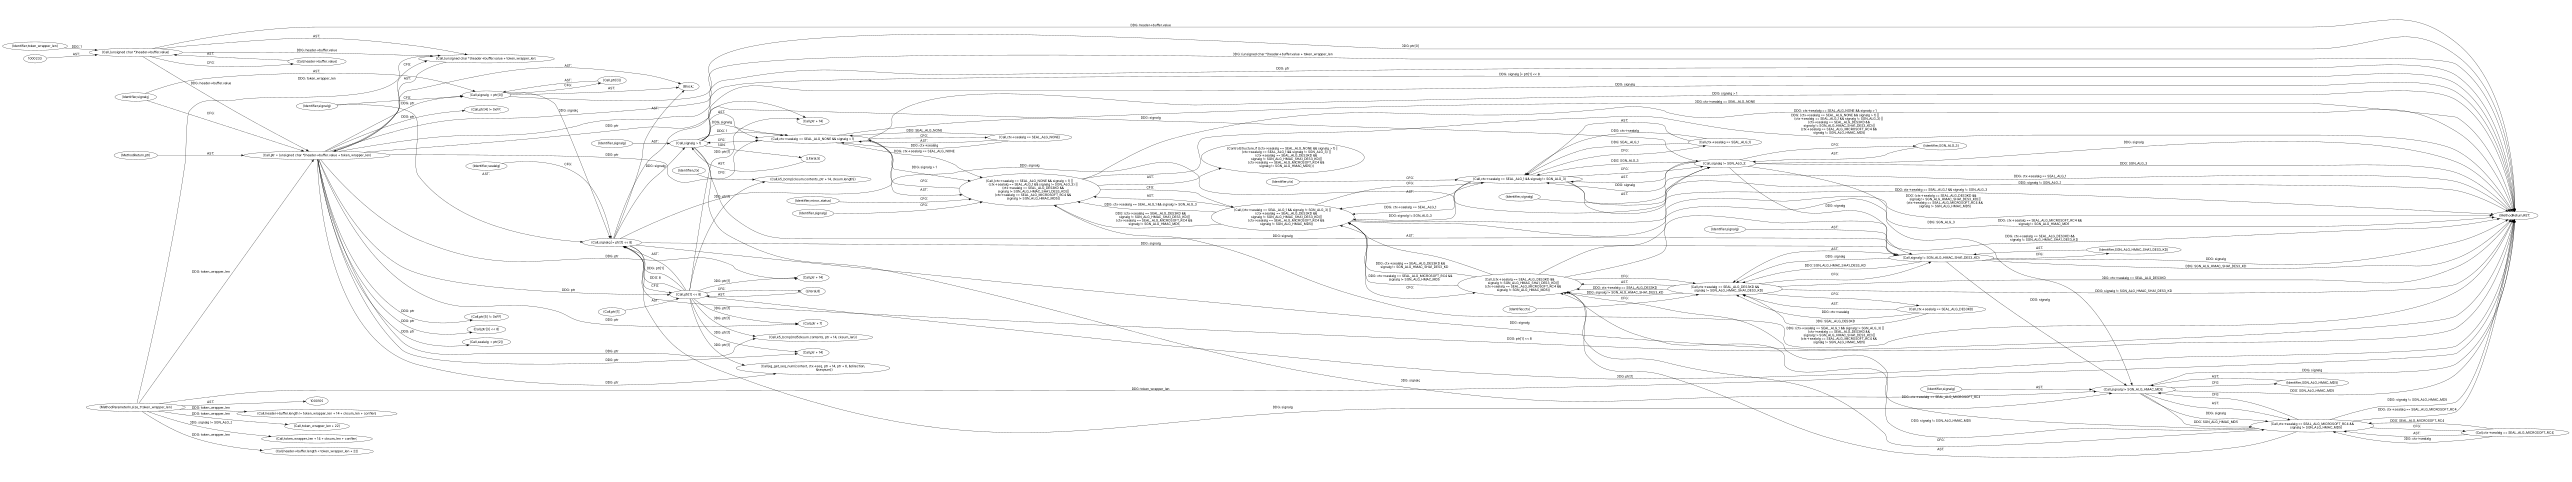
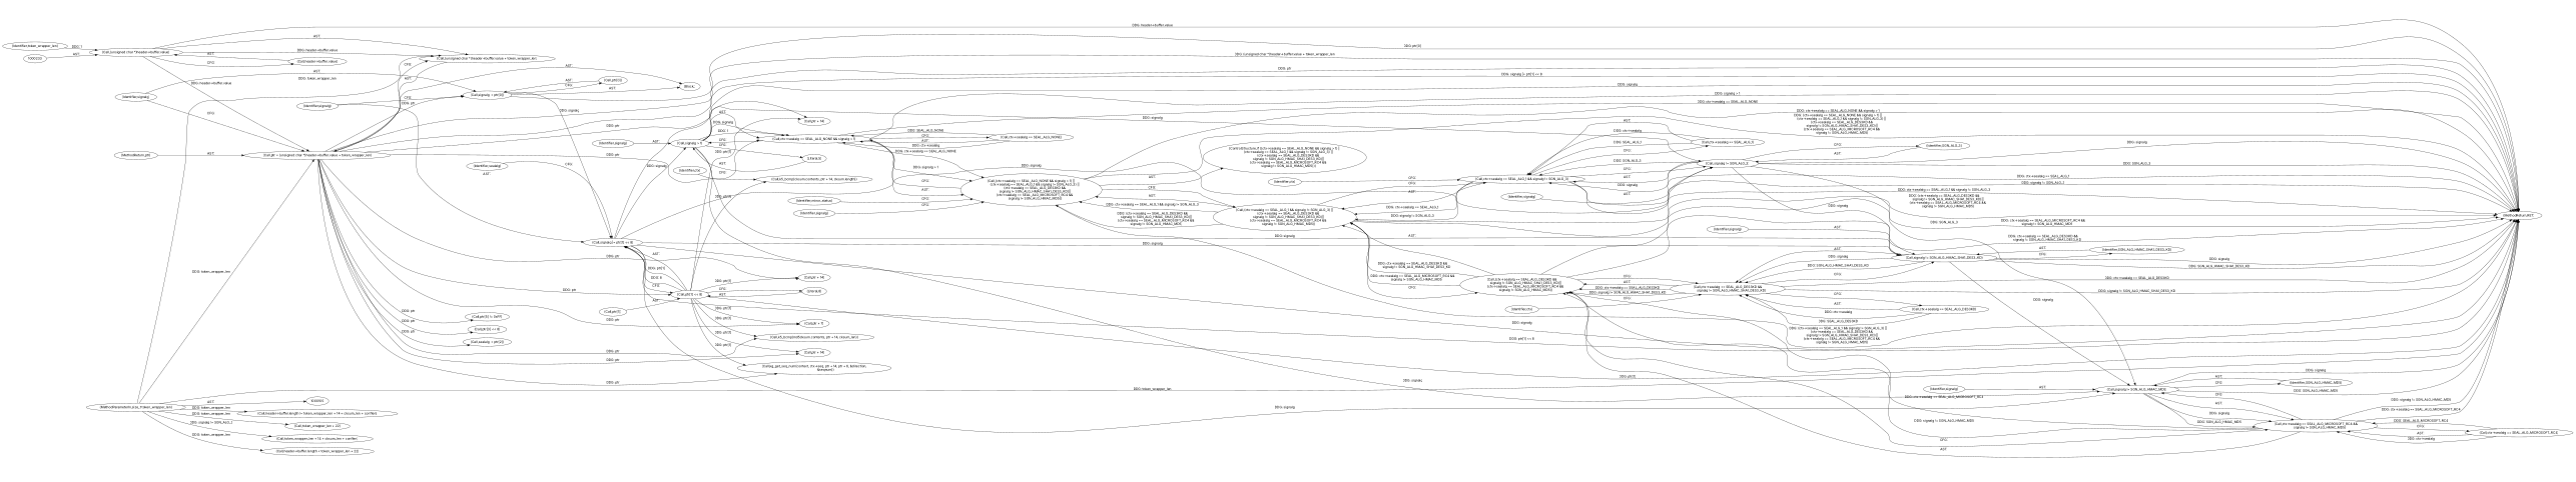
  digraph {
    fontname=Inter
    rankdir=LR
    node [fontname=Inter]
    edge [fontname=Inter]
    n1 [label="(Call,signalg > 1)"]
    n2 [label="(Call,ctx->sealalg == SEAL_ALG_NONE && signalg > 1)"]
    n3 [label="(Call,signalg != SGN_ALG_3)"]
    n4 [label="(Call,signalg != SGN_ALG_HMAC_SHA1_DES3_KD)"]
    n5 [label="(Call,signalg != SGN_ALG_HMAC_MD5)"]
    n6 [label="(MethodReturn,RET)"]
    n7 [label="(Literal,5)"]
    n8 [label="(Call,(ctx->sealalg == SEAL_ALG_NONE && signalg > 1) ||\n        (ctx->sealalg == SEAL_ALG_1 && signalg != SGN_ALG_3) ||\n        (ctx->sealalg == SEAL_ALG_DES3KD &&\n         signalg != SGN_ALG_HMAC_SHA1_DES3_KD)||\n        (ctx->sealalg == SEAL_ALG_MICROSOFT_RC4 &&\n         signalg != SGN_ALG_HMAC_MD5))"]
    n9 [label="(Call,ctx->sealalg == SEAL_ALG_NONE)"]
    n10 [label="(Call,ctx->sealalg == SEAL_ALG_1 && signalg != SGN_ALG_3)"]
    n11 [label="(Identifier,SGN_ALG_3)"]
    n12 [label="(Call,ctx->sealalg == SEAL_ALG_DES3KD &&\n         signalg != SGN_ALG_HMAC_SHA1_DES3_KD)"]
    n13 [label="(Identifier,SGN_ALG_HMAC_SHA1_DES3_KD)"]
    n14 [label="(Call,ctx->sealalg == SEAL_ALG_MICROSOFT_RC4 &&\n         signalg != SGN_ALG_HMAC_MD5)"]
    n15 [label="(Identifier,SGN_ALG_HMAC_MD5)"]
    n16 [label="(Call,signalg |= ptr[1] << 8)"]
    n17 [label="(Call,ptr[1] << 8)"]
    n18 [label="(Block,)"]
    n19 [label="(Call,k5_bcmp(md5cksum.contents, ptr + 14, cksum_len))"]
    n20 [label="(Call,ptr + 14)"]
    n21 [label="(Call,k5_bcmp(cksum.contents, ptr + 14, cksum.length))"]
    n22 [label="(Call,ptr + 14)"]
    n23 [label="(Call,ptr + 7)"]
    n24 [label="(Call,ptr + 14)"]
    n25 [label="(Call,kg_get_seq_num(context, ctx->seq, ptr + 14, ptr + 6, &direction,\n                          &seqnum))"]
    n26 [label="(Literal,8)"]
    n27 [label="(Call,signalg  = ptr[0])"]
    n28 [label="(Call,ptr[0])"]
    n29 [label="(Call,ptr = (unsigned char *)header->buffer.value + token_wrapper_len)"]
    n30 [label="(Call,ptr[5] != 0xFF)"]
    n31 [label="(Call,(unsigned char *)header->buffer.value + token_wrapper_len)"]
    n32 [label="(Call,ptr[3] << 8)"]
    n33 [label="(Call,sealalg  = ptr[2])"]
-   n34 [label="(Call,ptr[4] != 0xFF)"]
    n35 [label="(Call,(unsigned char *)header->buffer.value)"]
    n36 [label="(Call,header->buffer.value)"]
    n37 [label="(MethodParameterIn,size_t token_wrapper_len)"]
    n38 [label="(Call,header->buffer.length != token_wrapper_len + 14 + cksum_len + conflen)"]
    n39 [label="(Call,token_wrapper_len + 22)"]
    n40 [label="(Call,token_wrapper_len + 14 + cksum_len + conflen)"]
    n41 [label="(Call,header->buffer.length < token_wrapper_len + 22)"]
    1000109
    n43 [label="(Call,(ctx->sealalg == SEAL_ALG_1 && signalg != SGN_ALG_3) ||\n        (ctx->sealalg == SEAL_ALG_DES3KD &&\n         signalg != SGN_ALG_HMAC_SHA1_DES3_KD)||\n        (ctx->sealalg == SEAL_ALG_MICROSOFT_RC4 &&\n         signalg != SGN_ALG_HMAC_MD5))"]
    n44 [label="(ControlStructure,if ((ctx->sealalg == SEAL_ALG_NONE && signalg > 1) ||\n        (ctx->sealalg == SEAL_ALG_1 && signalg != SGN_ALG_3) ||\n        (ctx->sealalg == SEAL_ALG_DES3KD &&\n         signalg != SGN_ALG_HMAC_SHA1_DES3_KD)||\n        (ctx->sealalg == SEAL_ALG_MICROSOFT_RC4 &&\n         signalg != SGN_ALG_HMAC_MD5)))"]
    n45 [label="(Call,(ctx->sealalg == SEAL_ALG_DES3KD &&\n         signalg != SGN_ALG_HMAC_SHA1_DES3_KD)||\n        (ctx->sealalg == SEAL_ALG_MICROSOFT_RC4 &&\n         signalg != SGN_ALG_HMAC_MD5))"]
    n46 [label="(Call,ctx->sealalg == SEAL_ALG_1)"]
    n47 [label="(Call,ctx->sealalg == SEAL_ALG_DES3KD)"]
    n48 [label="(Call,ctx->sealalg == SEAL_ALG_MICROSOFT_RC4)"]
    n49 [label="(Identifier,ctx)"]
    n50 [label="(Identifier,token_wrapper_len)"]
    n51 [label="(Identifier,sealalg)"]
    n52 [label="(Identifier,ctx)"]
    n53 [label="(Identifier,signalg)"]
    n54 [label="(Call,ptr[1])"]
    n55 [label="(Identifier,signalg)"]
    n56 [label="(Identifier,minor_status)"]
    n57 [label="(Identifier,ctx)"]
    n58 [label="(Identifier,signalg)"]
    n59 [label="(Identifier,signalg)"]
    n60 [label="(Identifier,signalg)"]
    n61 [label="(MethodReturn,ptr)"]
    n62 [label="(Identifier,signalg)"]
    n63 [label="(Identifier,signalg)"]
    1000233
    n1 -> n2 [label="AST: "]
    n1 -> n2 [label="DDG: signalg"]
    n1 -> n2 [label="DDG: 1"]
    n1 -> n3 [label="DDG: signalg"]
    n1 -> n4 [label="DDG: signalg"]
    n1 -> n5 [label="DDG: signalg"]
    n1 -> n6 [label="DDG: signalg"]
-   n1 -> n7 [label="SGN: "]
+   n1 -> n7 [label="CFG: "]
    n2 -> n1 [label="CFG: "]
    n2 -> n6 [label="DDG: signalg > 1"]
    n2 -> n6 [label="DDG: ctx->sealalg == SEAL_ALG_NONE"]
    n2 -> n8 [label="AST: "]
    n2 -> n8 [label="DDG: ctx->sealalg == SEAL_ALG_NONE"]
    n2 -> n8 [label="DDG: signalg > 1"]
    n2 -> n9 [label="CFG: "]
    n3 -> n4 [label="DDG: signalg"]
    n3 -> n5 [label="DDG: SGN_ALG_3"]
    n3 -> n6 [label="DDG: signalg"]
    n3 -> n6 [label="DDG: SGN_ALG_3"]
    n3 -> n10 [label="AST: "]
    n3 -> n10 [label="DDG: signalg"]
    n3 -> n10 [label="DDG: SGN_ALG_3"]
    n3 -> n11 [label="CFG: "]
    n4 -> n5 [label="DDG: signalg"]
    n4 -> n6 [label="DDG: signalg"]
    n4 -> n6 [label="DDG: SGN_ALG_HMAC_SHA1_DES3_KD"]
    n4 -> n12 [label="AST: "]
    n4 -> n12 [label="DDG: signalg"]
    n4 -> n12 [label="DDG: SGN_ALG_HMAC_SHA1_DES3_KD"]
    n4 -> n13 [label="CFG: "]
    n5 -> n6 [label="DDG: signalg"]
    n5 -> n6 [label="DDG: SGN_ALG_HMAC_MD5"]
    n5 -> n14 [label="AST: "]
    n5 -> n14 [label="DDG: signalg"]
    n5 -> n14 [label="DDG: SGN_ALG_HMAC_MD5"]
    n5 -> n15 [label="CFG: "]
    n7 -> n1 [label="AST: "]
    n8 -> n2 [label="CFG: "]
    n8 -> n6 [label="DDG: (ctx->sealalg == SEAL_ALG_1 && signalg != SGN_ALG_3) ||\n        (ctx->sealalg == SEAL_ALG_DES3KD &&\n         signalg != SGN_ALG_HMAC_SHA1_DES3_KD)||\n        (ctx->sealalg == SEAL_ALG_MICROSOFT_RC4 &&\n         signalg != SGN_ALG_HMAC_MD5)"]
    n8 -> n6 [label="DDG: ctx->sealalg == SEAL_ALG_NONE && signalg > 1"]
    n8 -> n6 [label="DDG: (ctx->sealalg == SEAL_ALG_NONE && signalg > 1) ||\n        (ctx->sealalg == SEAL_ALG_1 && signalg != SGN_ALG_3) ||\n        (ctx->sealalg == SEAL_ALG_DES3KD &&\n         signalg != SGN_ALG_HMAC_SHA1_DES3_KD)||\n        (ctx->sealalg == SEAL_ALG_MICROSOFT_RC4 &&\n         signalg != SGN_ALG_HMAC_MD5)"]
    n8 -> n43 [label="CFG: "]
    n8 -> n44 [label="AST: "]
    n9 -> n2 [label="AST: "]
    n9 -> n2 [label="DDG: ctx->sealalg"]
    n9 -> n2 [label="DDG: SEAL_ALG_NONE"]
    n10 -> n3 [label="CFG: "]
    n10 -> n6 [label="DDG: ctx->sealalg == SEAL_ALG_1"]
    n10 -> n6 [label="DDG: signalg != SGN_ALG_3"]
    n10 -> n43 [label="AST: "]
    n10 -> n43 [label="DDG: ctx->sealalg == SEAL_ALG_1"]
    n10 -> n43 [label="DDG: signalg != SGN_ALG_3"]
    n10 -> n46 [label="CFG: "]
    n11 -> n3 [label="AST: "]
    n12 -> n4 [label="CFG: "]
    n12 -> n6 [label="DDG: ctx->sealalg == SEAL_ALG_DES3KD"]
    n12 -> n6 [label="DDG: signalg != SGN_ALG_HMAC_SHA1_DES3_KD"]
    n12 -> n45 [label="AST: "]
    n12 -> n45 [label="DDG: ctx->sealalg == SEAL_ALG_DES3KD"]
    n12 -> n45 [label="DDG: signalg != SGN_ALG_HMAC_SHA1_DES3_KD"]
    n12 -> n47 [label="CFG: "]
    n13 -> n4 [label="AST: "]
    n14 -> n5 [label="CFG: "]
    n14 -> n6 [label="DDG: signalg != SGN_ALG_HMAC_MD5"]
    n14 -> n6 [label="DDG: ctx->sealalg == SEAL_ALG_MICROSOFT_RC4"]
    n14 -> n45 [label="AST: "]
    n14 -> n45 [label="DDG: ctx->sealalg == SEAL_ALG_MICROSOFT_RC4"]
    n14 -> n45 [label="DDG: signalg != SGN_ALG_HMAC_MD5"]
    n14 -> n48 [label="CFG: "]
    n15 -> n5 [label="AST: "]
    n16 -> n1 [label="DDG: signalg"]
    n16 -> n3 [label="DDG: signalg"]
    n16 -> n4 [label="DDG: signalg"]
    n16 -> n5 [label="DDG: signalg"]
    n16 -> n6 [label="DDG: signalg |= ptr[1] << 8"]
    n16 -> n6 [label="DDG: signalg"]
    n16 -> n6 [label="DDG: ptr[1] << 8"]
    n16 -> n17 [label="CFG: "]
-   n16 -> n18 [label="AST: "]
    n17 -> n6 [label="DDG: ptr[1]"]
    n17 -> n16 [label="AST: "]
    n17 -> n16 [label="DDG: ptr[1]"]
    n17 -> n16 [label="DDG: 8"]
    n17 -> n19 [label="DDG: ptr[1]"]
    n17 -> n20 [label="DDG: ptr[1]"]
    n17 -> n21 [label="DDG: ptr[1]"]
    n17 -> n22 [label="DDG: ptr[1]"]
    n17 -> n23 [label="DDG: ptr[1]"]
    n17 -> n24 [label="DDG: ptr[1]"]
    n17 -> n25 [label="DDG: ptr[1]"]
    n17 -> n26 [label="CFG: "]
    n26 -> n17 [label="AST: "]
    n27 -> n6 [label="DDG: ptr[0]"]
    n27 -> n16 [label="DDG: signalg"]
    n27 -> n18 [label="AST: "]
    n27 -> n28 [label="CFG: "]
    n28 -> n27 [label="AST: "]
    n29 -> n6 [label="DDG: (unsigned char *)header->buffer.value + token_wrapper_len"]
    n29 -> n6 [label="DDG: ptr"]
    n29 -> n17 [label="DDG: ptr"]
    n29 -> n18 [label="AST: "]
    n29 -> n19 [label="DDG: ptr"]
    n29 -> n20 [label="DDG: ptr"]
    n29 -> n21 [label="DDG: ptr"]
    n29 -> n22 [label="DDG: ptr"]
    n29 -> n23 [label="DDG: ptr"]
    n29 -> n24 [label="DDG: ptr"]
    n29 -> n25 [label="DDG: ptr"]
    n29 -> n27 [label="DDG: ptr"]
    n29 -> n30 [label="DDG: ptr"]
    n29 -> n31 [label="CFG: "]
    n29 -> n32 [label="DDG: ptr"]
    n29 -> n33 [label="DDG: ptr"]
-   n29 -> n34 [label="DDG: ptr"]
    n31 -> n29 [label="AST: "]
    n35 -> n6 [label="DDG: header->buffer.value"]
    n35 -> n29 [label="DDG: header->buffer.value"]
    n35 -> n31 [label="AST: "]
    n35 -> n31 [label="DDG: header->buffer.value"]
    n35 -> n36 [label="CFG: "]
    n36 -> n35 [label="AST: "]
    n37 -> n6 [label="DDG: token_wrapper_len"]
    n37 -> n29 [label="DDG: token_wrapper_len"]
    n37 -> n31 [label="DDG: token_wrapper_len"]
    n37 -> n38 [label="DDG: token_wrapper_len"]
    n37 -> n39 [label="DDG: token_wrapper_len"]
    n37 -> n40 [label="DDG: signalg != SGN_ALG_3"]
    n37 -> n41 [label="DDG: token_wrapper_len"]
    n37 -> 1000109 [label="AST: "]
    n43 -> n6 [label="DDG: ctx->sealalg == SEAL_ALG_1 && signalg != SGN_ALG_3"]
    n43 -> n6 [label="DDG: (ctx->sealalg == SEAL_ALG_DES3KD &&\n         signalg != SGN_ALG_HMAC_SHA1_DES3_KD)||\n        (ctx->sealalg == SEAL_ALG_MICROSOFT_RC4 &&\n         signalg != SGN_ALG_HMAC_MD5)"]
    n43 -> n8 [label="AST: "]
    n43 -> n8 [label="DDG: ctx->sealalg == SEAL_ALG_1 && signalg != SGN_ALG_3"]
    n43 -> n8 [label="DDG: (ctx->sealalg == SEAL_ALG_DES3KD &&\n         signalg != SGN_ALG_HMAC_SHA1_DES3_KD)||\n        (ctx->sealalg == SEAL_ALG_MICROSOFT_RC4 &&\n         signalg != SGN_ALG_HMAC_MD5)"]
    n43 -> n10 [label="CFG: "]
    n43 -> n45 [label="CFG: "]
    n45 -> n6 [label="DDG: ctx->sealalg == SEAL_ALG_MICROSOFT_RC4 &&\n         signalg != SGN_ALG_HMAC_MD5"]
    n45 -> n6 [label="DDG: ctx->sealalg == SEAL_ALG_DES3KD &&\n         signalg != SGN_ALG_HMAC_SHA1_DES3_KD"]
    n45 -> n12 [label="CFG: "]
    n45 -> n14 [label="CFG: "]
    n45 -> n43 [label="AST: "]
    n45 -> n43 [label="DDG: ctx->sealalg == SEAL_ALG_DES3KD &&\n         signalg != SGN_ALG_HMAC_SHA1_DES3_KD"]
    n45 -> n43 [label="DDG: ctx->sealalg == SEAL_ALG_MICROSOFT_RC4 &&\n         signalg != SGN_ALG_HMAC_MD5"]
    n46 -> n10 [label="AST: "]
    n46 -> n10 [label="DDG: ctx->sealalg"]
    n46 -> n10 [label="DDG: SEAL_ALG_1"]
    n47 -> n12 [label="AST: "]
    n47 -> n12 [label="DDG: ctx->sealalg"]
    n47 -> n12 [label="DDG: SEAL_ALG_DES3KD"]
    n48 -> n14 [label="AST: "]
    n48 -> n14 [label="DDG: ctx->sealalg"]
    n48 -> n14 [label="DDG: SEAL_ALG_MICROSOFT_RC4"]
    n49 -> n2 [label="CFG: "]
    n50 -> n35 [label="DDG: 1"]
    n51 -> n16 [label="CFG: "]
    n52 -> n12 [label="CFG: "]
    n53 -> n3 [label="AST: "]
    n54 -> n17 [label="AST: "]
    n55 -> n27 [label="AST: "]
    n55 -> n29 [label="CFG: "]
    n56 -> n8 [label="CFG: "]
    n57 -> n10 [label="CFG: "]
    n58 -> n8 [label="CFG: "]
    n59 -> n1 [label="AST: "]
    n60 -> n4 [label="AST: "]
    n61 -> n29 [label="AST: "]
    n62 -> n5 [label="AST: "]
    n63 -> n16 [label="AST: "]
    n63 -> n27 [label="CFG: "]
    1000233 -> n35 [label="AST: "]
  }
